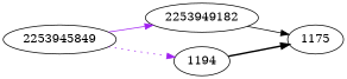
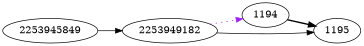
  strict digraph {
    rankdir=LR
    edge [color=purple style=solid]
    2253945849
    2253949182
    1194
-   1195 [label=1175]
-   2253945849 -> 2253949182
-   2253945849 -> 1194 [style=dotted]
+   1195
+   2253945849 -> 2253949182 [color=black]
+   2253949182 -> 1194 [style=dotted]
    2253949182 -> 1195 [color=black]
    1194 -> 1195 [color=black style=bold]
  }
